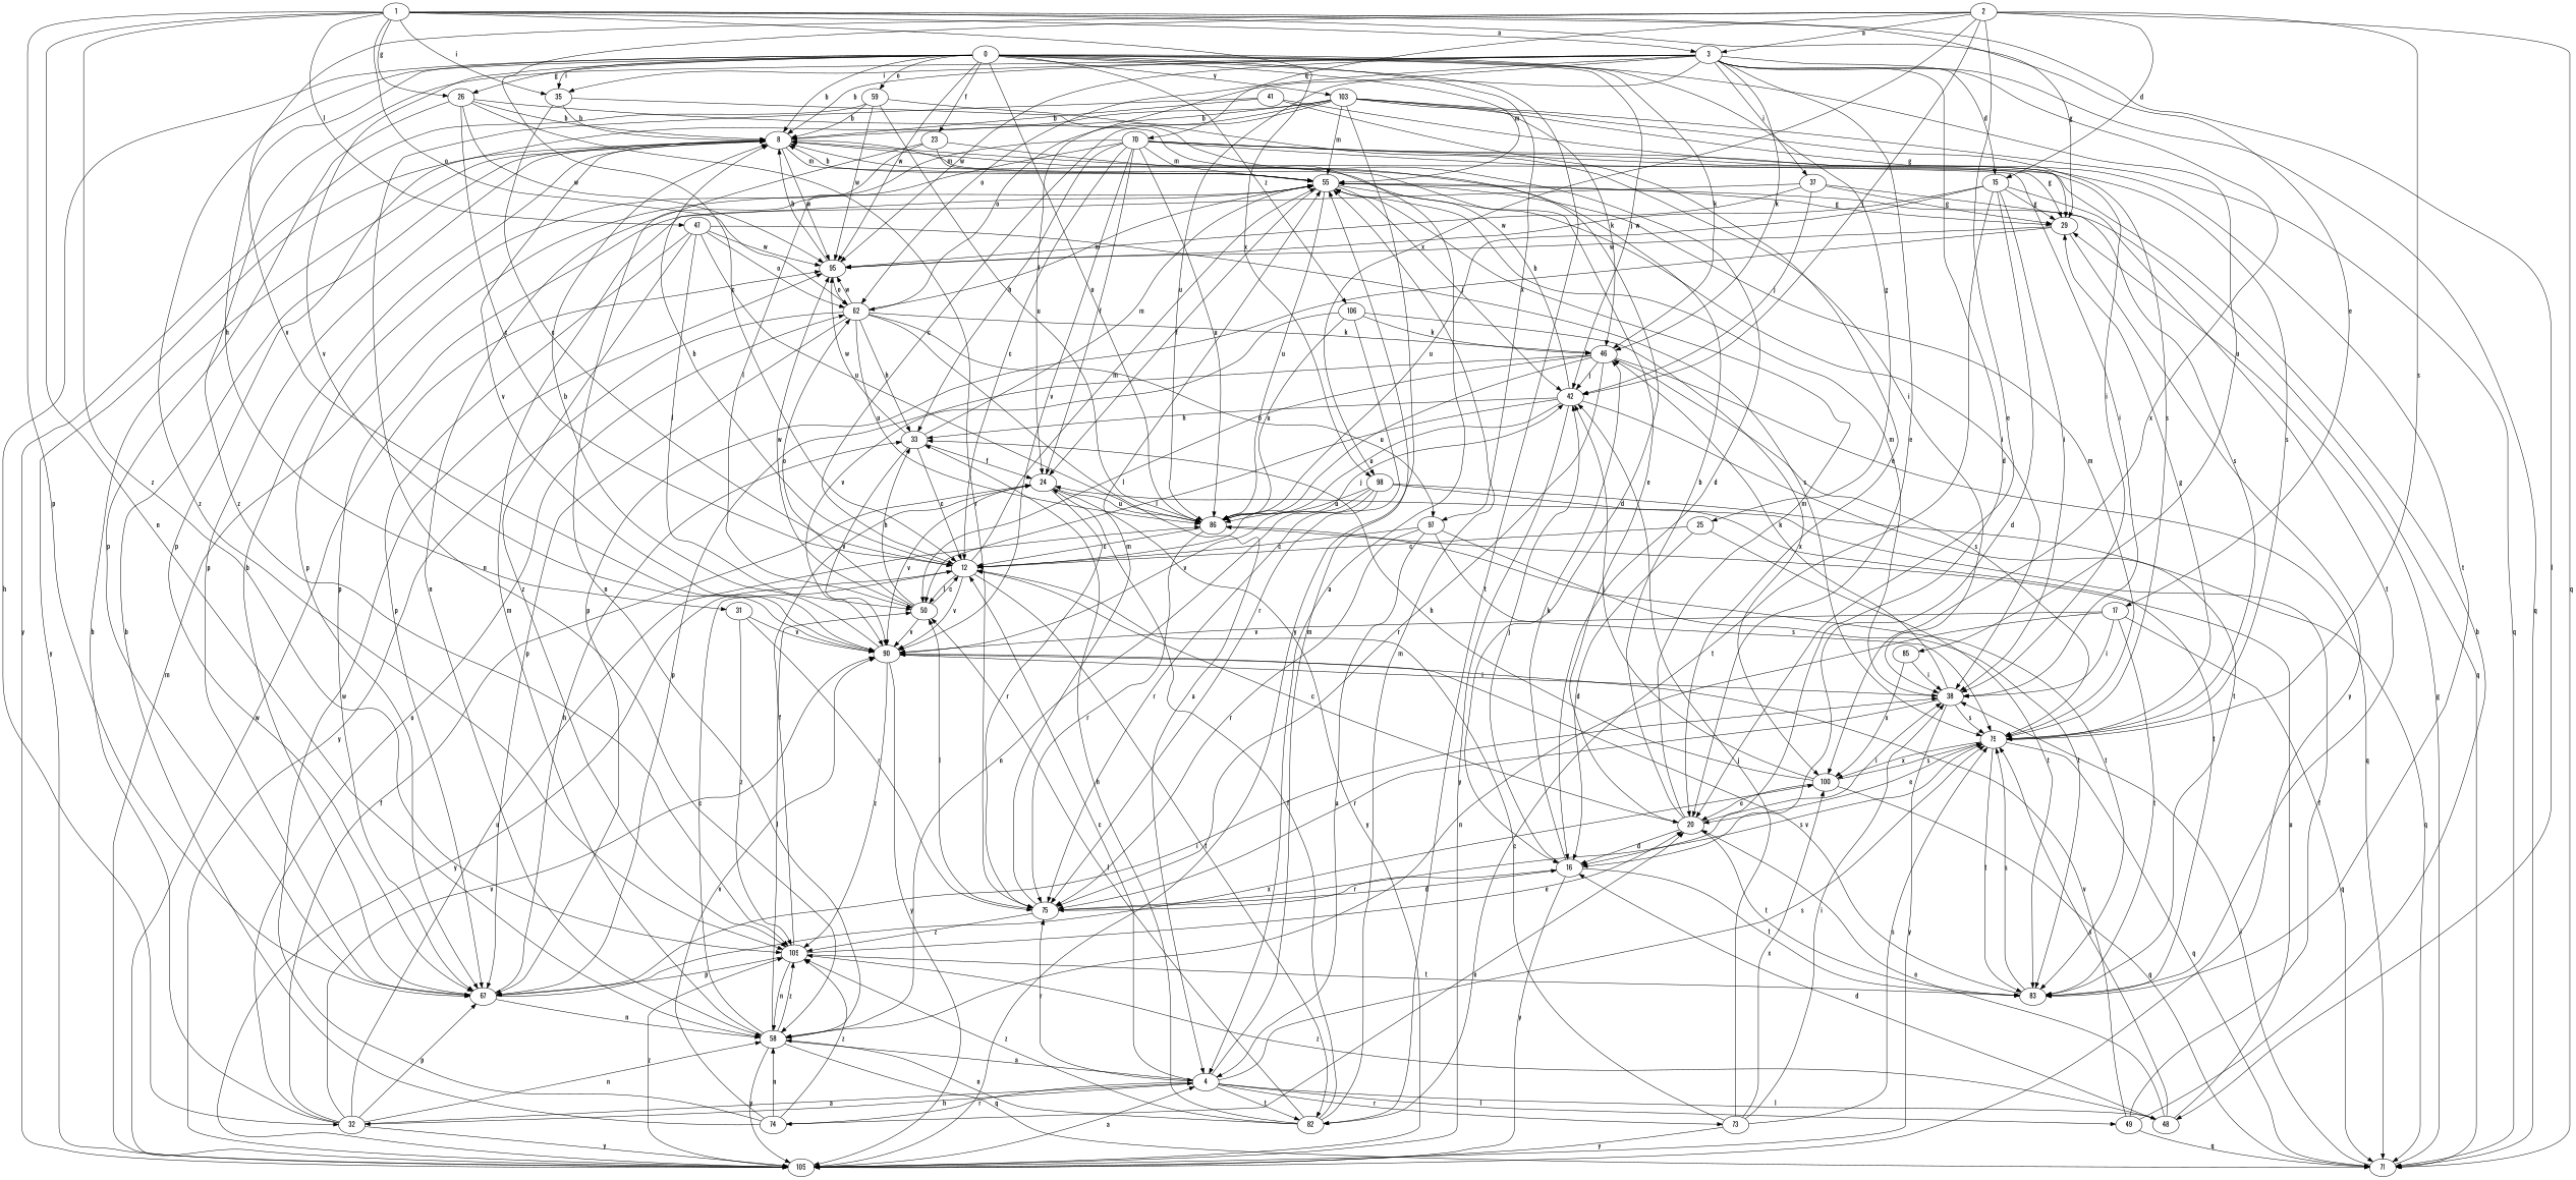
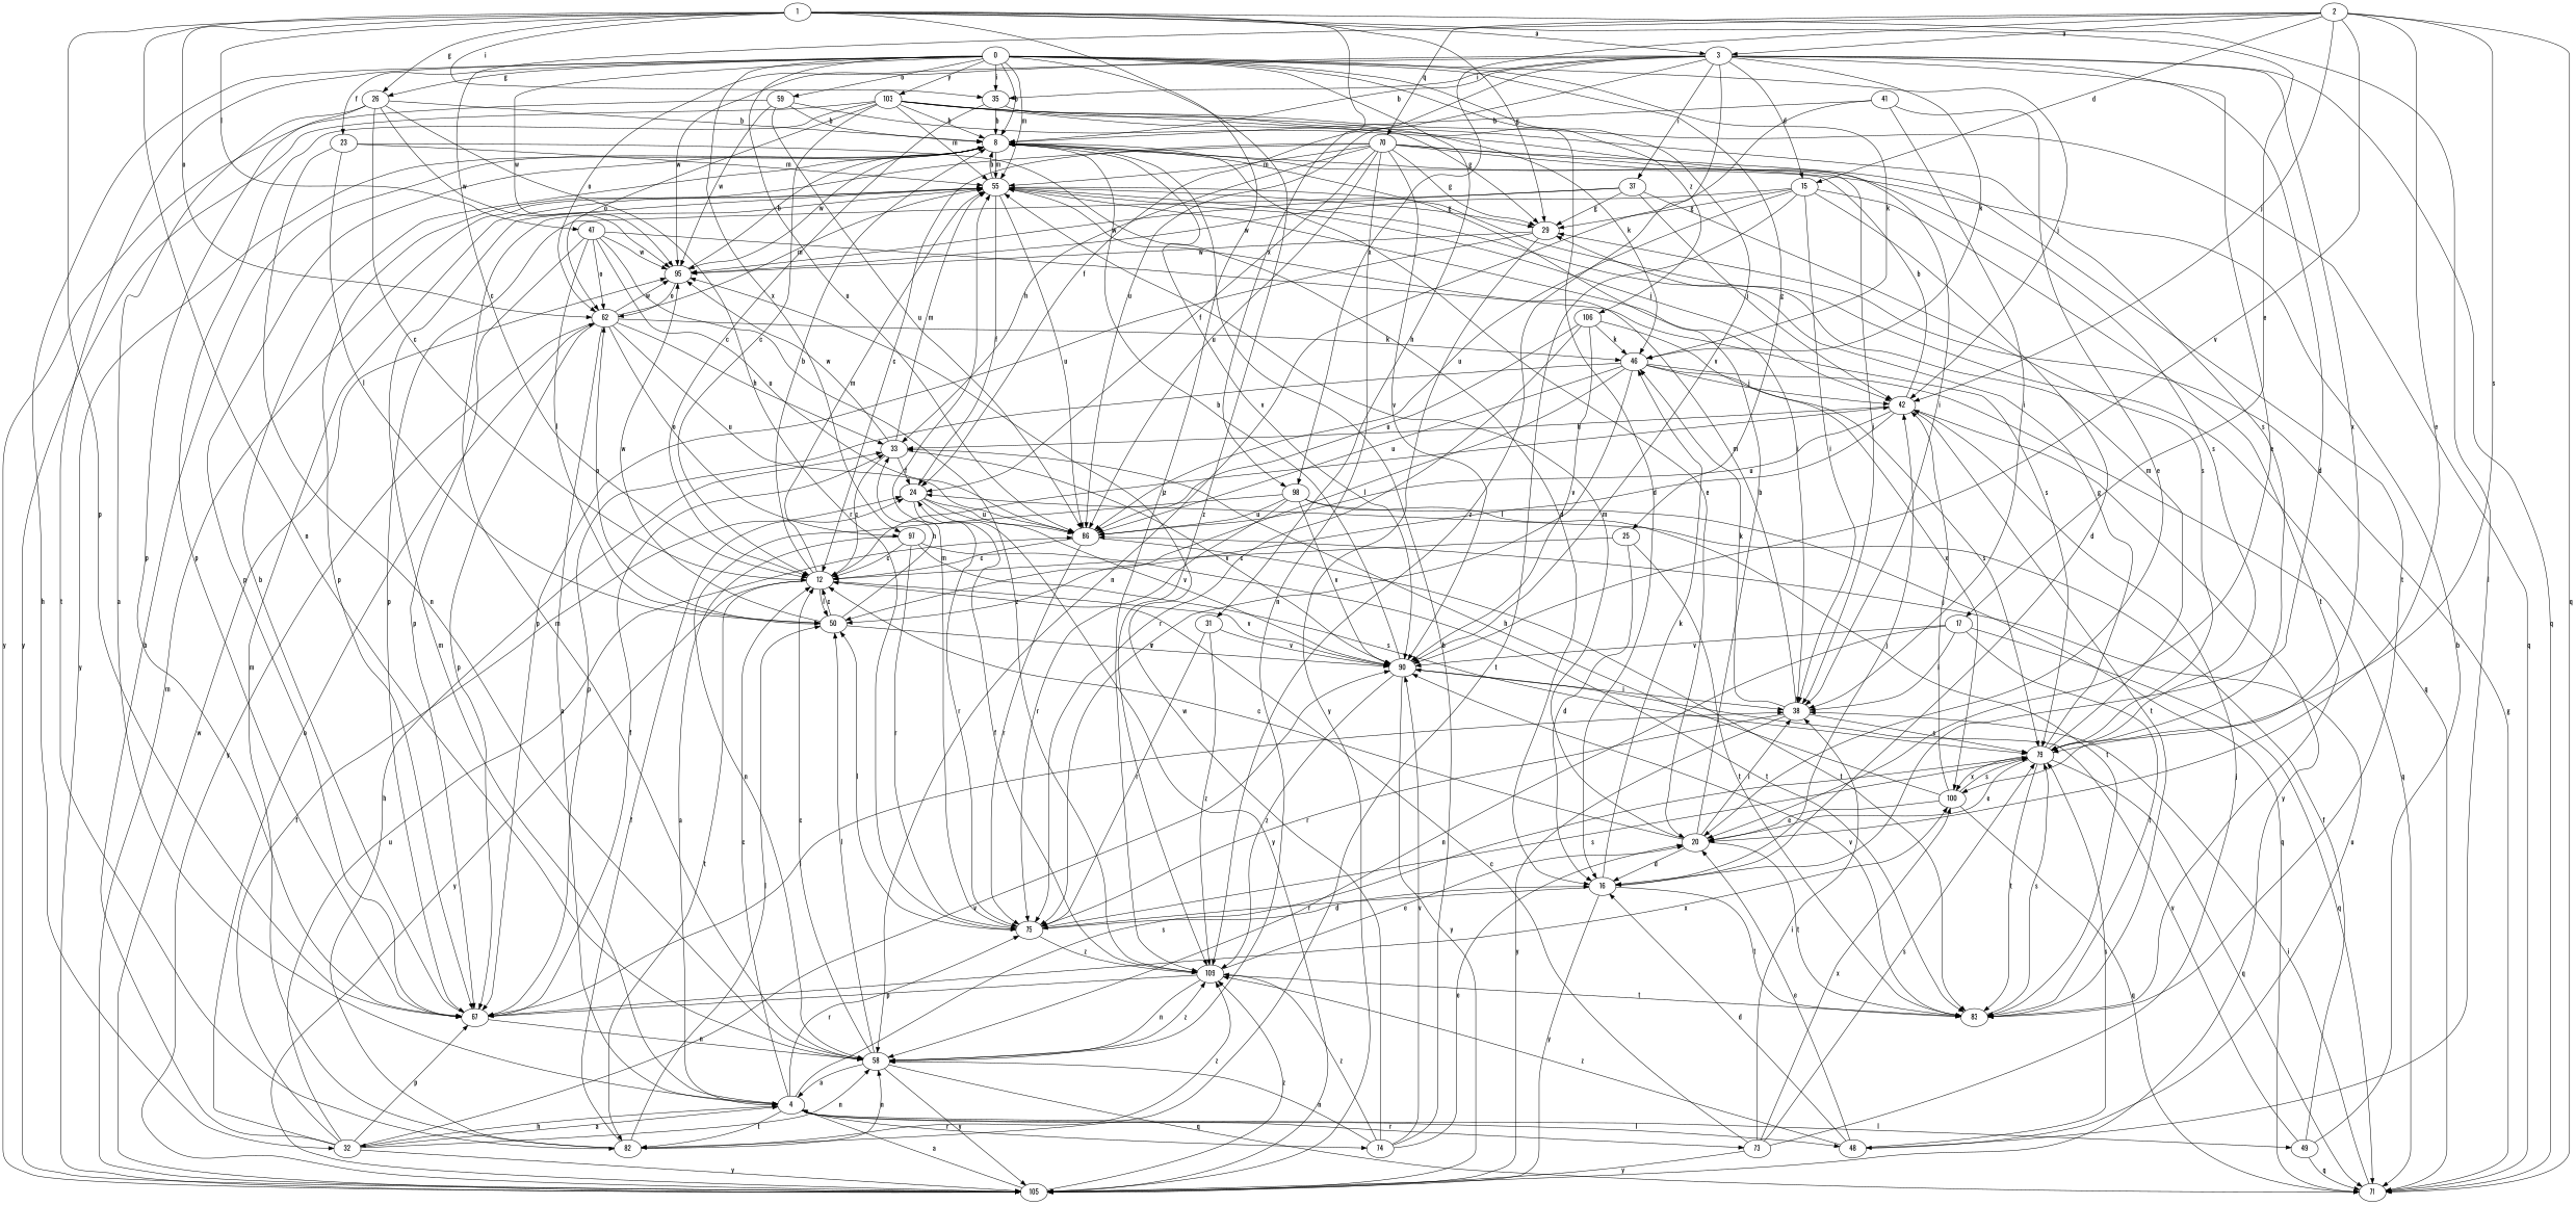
  strict digraph {
    fontname=Oswald
    node [fontname=Oswald]
    edge [fontname=Oswald]
    0
    8
    23
    25
    26
    31
    32
    35
    42
    46
    55
    59
    82
-   85
    86
    90
    95
    97
    103
    106
    109
    67
    20
    105
    58
    16
    50
    12
    83
    4
    75
    62
    24
    41
    38
    33
    71
    79
    29
    100
    1
    3
    17
    47
    48
    98
    15
    37
    2
    70
    49
    73
    74
    0 -> 8 [label=b]
    0 -> 23 [label=f]
    0 -> 25 [label=g]
    0 -> 26 [label=g]
    0 -> 31 [label=h]
    0 -> 32 [label=h]
    0 -> 35 [label=i]
    0 -> 42 [label=j]
    0 -> 46 [label=k]
    0 -> 55 [label=m]
    0 -> 59 [label=o]
    0 -> 82 [label=t]
-   0 -> 85 [label=u]
    0 -> 86 [label=u]
    0 -> 90 [label=v]
    0 -> 95 [label=w]
    0 -> 97 [label=x]
    0 -> 103 [label=y]
    0 -> 106 [label=z]
    0 -> 109 [label=z]
    8 -> 55 [label=m]
    8 -> 90 [label=v]
    8 -> 95 [label=w]
    8 -> 67 [label=p]
    8 -> 20 [label=e]
    8 -> 105 [label=y]
    23 -> 55 [label=m]
    23 -> 58 [label=n]
    23 -> 16 [label=d]
    23 -> 50 [label=l]
    25 -> 16 [label=d]
    25 -> 12 [label=c]
    25 -> 83 [label=t]
    26 -> 8 [label=b]
    26 -> 95 [label=w]
    26 -> 67 [label=p]
    26 -> 12 [label=c]
    26 -> 4 [label=a]
    26 -> 75 [label=r]
    31 -> 90 [label=v]
    31 -> 109 [label=z]
    31 -> 75 [label=r]
    32 -> 8 [label=b]
    32 -> 86 [label=u]
    32 -> 90 [label=v]
    32 -> 67 [label=p]
    32 -> 105 [label=y]
    32 -> 58 [label=n]
    32 -> 4 [label=a]
    32 -> 62 [label=o]
    32 -> 24 [label=f]
    35 -> 8 [label=b]
    35 -> 16 [label=d]
    35 -> 12 [label=c]
    42 -> 8 [label=b]
    42 -> 86 [label=u]
    42 -> 105 [label=y]
    42 -> 50 [label=l]
    42 -> 83 [label=t]
    42 -> 33 [label=h]
    46 -> 42 [label=j]
    46 -> 86 [label=u]
    46 -> 67 [label=p]
    46 -> 50 [label=l]
    46 -> 75 [label=r]
    46 -> 71 [label=q]
    46 -> 79 [label=s]
    55 -> 8 [label=b]
    55 -> 42 [label=j]
    55 -> 86 [label=u]
    55 -> 24 [label=f]
    55 -> 38 [label=i]
    55 -> 71 [label=q]
    55 -> 29 [label=g]
    59 -> 8 [label=b]
    59 -> 86 [label=u]
    59 -> 95 [label=w]
    59 -> 105 [label=y]
    59 -> 38 [label=i]
    82 -> 55 [label=m]
    82 -> 109 [label=z]
    82 -> 58 [label=n]
    82 -> 50 [label=l]
    82 -> 24 [label=f]
    82 -> 33 [label=h]
-   85 -> 38 [label=i]
-   85 -> 100 [label=x]
    86 -> 12 [label=c]
    86 -> 83 [label=t]
    86 -> 75 [label=r]
    90 -> 8 [label=b]
    90 -> 109 [label=z]
    90 -> 105 [label=y]
    90 -> 38 [label=i]
    95 -> 8 [label=b]
    95 -> 62 [label=o]
    97 -> 12 [label=c]
    97 -> 83 [label=t]
    97 -> 4 [label=a]
    97 -> 75 [label=r]
    97 -> 79 [label=s]
    103 -> 8 [label=b]
    103 -> 46 [label=k]
    103 -> 55 [label=m]
    103 -> 67 [label=p]
    103 -> 105 [label=y]
    103 -> 12 [label=c]
    103 -> 62 [label=o]
    103 -> 71 [label=q]
    103 -> 79 [label=s]
    103 -> 29 [label=g]
    106 -> 46 [label=k]
    106 -> 86 [label=u]
    106 -> 90 [label=v]
    106 -> 75 [label=r]
    106 -> 100 [label=x]
    109 -> 67 [label=p]
    109 -> 20 [label=e]
    109 -> 58 [label=n]
    109 -> 83 [label=t]
    109 -> 24 [label=f]
    67 -> 8 [label=b]
    67 -> 58 [label=n]
    67 -> 38 [label=i]
-   67 -> 33 [label=h]
+   67 -> 33 [label=f]
    67 -> 100 [label=x]
    20 -> 8 [label=b]
    20 -> 55 [label=m]
    20 -> 16 [label=d]
    20 -> 12 [label=c]
    20 -> 83 [label=t]
    20 -> 38 [label=i]
    105 -> 55 [label=m]
    105 -> 95 [label=w]
    105 -> 109 [label=z]
    105 -> 4 [label=a]
    58 -> 55 [label=m]
    58 -> 109 [label=z]
    58 -> 105 [label=y]
    58 -> 50 [label=l]
    58 -> 12 [label=c]
    58 -> 4 [label=a]
    58 -> 71 [label=q]
    16 -> 42 [label=j]
    16 -> 46 [label=k]
    16 -> 105 [label=y]
    16 -> 83 [label=t]
    16 -> 75 [label=r]
    50 -> 90 [label=v]
    50 -> 95 [label=w]
    50 -> 12 [label=c]
    50 -> 62 [label=o]
    50 -> 33 [label=h]
    12 -> 8 [label=b]
    12 -> 42 [label=j]
    12 -> 55 [label=m]
    12 -> 82 [label=t]
    12 -> 90 [label=v]
    12 -> 105 [label=y]
    12 -> 50 [label=l]
    83 -> 90 [label=v]
    83 -> 79 [label=s]
    4 -> 32 [label=h]
    4 -> 55 [label=m]
    4 -> 82 [label=t]
    4 -> 12 [label=c]
    4 -> 75 [label=r]
    4 -> 79 [label=s]
    4 -> 48 [label=l]
    4 -> 49 [label=l]
    4 -> 73 [label=r]
    4 -> 74 [label=r]
    75 -> 55 [label=m]
    75 -> 109 [label=z]
    75 -> 16 [label=d]
    75 -> 50 [label=l]
    75 -> 79 [label=s]
    62 -> 46 [label=k]
    62 -> 55 [label=m]
    62 -> 86 [label=u]
    62 -> 95 [label=w]
    62 -> 97 [label=o]
    62 -> 67 [label=p]
    62 -> 105 [label=y]
    62 -> 4 [label=a]
    62 -> 33 [label=h]
    24 -> 86 [label=u]
    24 -> 90 [label=v]
    24 -> 105 [label=y]
    24 -> 75 [label=r]
    41 -> 8 [label=b]
    41 -> 20 [label=e]
    41 -> 58 [label=n]
    41 -> 38 [label=i]
    38 -> 46 [label=k]
    38 -> 55 [label=m]
    38 -> 105 [label=y]
    38 -> 75 [label=r]
    38 -> 79 [label=s]
    33 -> 55 [label=m]
    33 -> 90 [label=v]
    33 -> 95 [label=w]
    33 -> 12 [label=c]
    33 -> 24 [label=f]
    71 -> 38 [label=i]
    71 -> 29 [label=g]
    79 -> 55 [label=m]
    79 -> 20 [label=e]
    79 -> 83 [label=t]
    79 -> 71 [label=q]
    79 -> 29 [label=g]
    79 -> 100 [label=x]
    29 -> 95 [label=w]
    29 -> 67 [label=p]
    29 -> 105 [label=y]
    100 -> 42 [label=j]
    100 -> 20 [label=e]
    100 -> 33 [label=h]
    100 -> 71 [label=q]
    100 -> 79 [label=s]
    1 -> 26 [label=g]
    1 -> 35 [label=i]
    1 -> 109 [label=z]
    1 -> 67 [label=p]
    1 -> 58 [label=n]
    1 -> 62 [label=o]
    1 -> 29 [label=g]
    1 -> 3 [label=a]
    1 -> 17 [label=e]
    1 -> 47 [label=l]
    1 -> 48 [label=l]
    1 -> 98 [label=x]
    3 -> 8 [label=b]
    3 -> 35 [label=i]
    3 -> 46 [label=k]
    3 -> 86 [label=u]
    3 -> 95 [label=w]
    3 -> 109 [label=z]
    3 -> 20 [label=e]
    3 -> 16 [label=d]
    3 -> 62 [label=o]
    3 -> 24 [label=f]
    3 -> 71 [label=q]
    3 -> 100 [label=x]
    3 -> 15 [label=d]
    3 -> 37 [label=i]
    17 -> 90 [label=v]
    17 -> 58 [label=n]
    17 -> 83 [label=t]
    17 -> 38 [label=i]
    17 -> 71 [label=q]
    47 -> 86 [label=u]
    47 -> 95 [label=w]
    47 -> 109 [label=z]
    47 -> 67 [label=p]
    47 -> 50 [label=l]
    47 -> 62 [label=o]
    47 -> 79 [label=s]
    48 -> 86 [label=u]
    48 -> 109 [label=z]
    48 -> 20 [label=e]
    48 -> 16 [label=d]
    48 -> 79 [label=s]
    98 -> 86 [label=u]
    98 -> 90 [label=v]
    98 -> 58 [label=n]
    98 -> 83 [label=t]
    98 -> 75 [label=r]
    98 -> 71 [label=q]
    15 -> 82 [label=t]
    15 -> 86 [label=u]
    15 -> 95 [label=w]
    15 -> 16 [label=d]
    15 -> 83 [label=t]
    15 -> 38 [label=i]
    15 -> 29 [label=g]
    37 -> 42 [label=j]
    37 -> 95 [label=w]
    37 -> 67 [label=p]
    37 -> 79 [label=s]
    37 -> 29 [label=g]
    2 -> 42 [label=j]
    2 -> 90 [label=v]
    2 -> 20 [label=e]
    2 -> 12 [label=c]
    2 -> 71 [label=q]
    2 -> 79 [label=s]
    2 -> 3 [label=a]
    2 -> 98 [label=x]
    2 -> 15 [label=d]
    2 -> 70 [label=q]
    70 -> 55 [label=m]
    70 -> 86 [label=u]
    70 -> 90 [label=v]
    70 -> 67 [label=p]
    70 -> 58 [label=n]
    70 -> 12 [label=c]
    70 -> 83 [label=t]
    70 -> 24 [label=f]
    70 -> 38 [label=i]
    70 -> 33 [label=h]
    70 -> 79 [label=s]
    70 -> 29 [label=g]
    49 -> 8 [label=b]
    49 -> 90 [label=v]
    49 -> 24 [label=f]
    49 -> 71 [label=q]
    73 -> 42 [label=j]
    73 -> 105 [label=y]
    73 -> 12 [label=c]
    73 -> 38 [label=i]
    73 -> 79 [label=s]
    73 -> 100 [label=x]
    74 -> 8 [label=b]
    74 -> 90 [label=v]
    74 -> 95 [label=w]
    74 -> 109 [label=z]
    74 -> 20 [label=e]
    74 -> 58 [label=n]
  }
